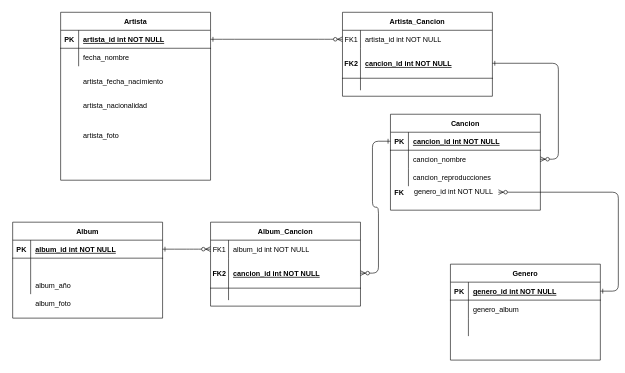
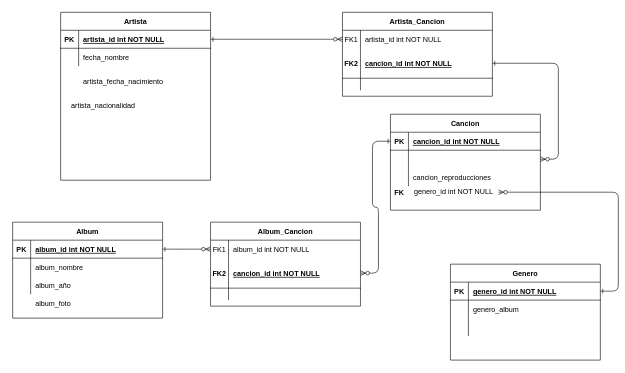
  <mxCell id="0" />
  <mxCell id="1" parent="0" />
  <mxCell id="2" value="" style="edgeStyle=entityRelationEdgeStyle;endArrow=ERzeroToMany;startArrow=ERone;endFill=1;startFill=0;" parent="1" source="25" target="5" edge="1"><mxGeometry width="100" height="100" relative="1" as="geometry"><mxPoint x="540" y="630" as="sourcePoint" /><mxPoint x="640" y="530" as="targetPoint" /></mxGeometry></mxCell>
  <mxCell id="3" value="" style="edgeStyle=entityRelationEdgeStyle;endArrow=ERzeroToMany;startArrow=ERone;endFill=1;startFill=0;" parent="1" source="8" target="18" edge="1"><mxGeometry width="100" height="100" relative="1" as="geometry"><mxPoint x="600" y="90" as="sourcePoint" /><mxPoint x="660" y="115" as="targetPoint" /></mxGeometry></mxCell>
  <mxCell id="4" value="Artista_Cancion" style="shape=table;startSize=30;container=1;collapsible=1;childLayout=tableLayout;fixedRows=1;rowLines=0;fontStyle=1;align=center;resizeLast=1;" parent="1" vertex="1"><mxGeometry x="570" y="20" width="250" height="140" as="geometry" /></mxCell>
  <mxCell id="5" value="" style="shape=partialRectangle;collapsible=0;dropTarget=0;pointerEvents=0;fillColor=none;points=[[0,0.5],[1,0.5]];portConstraint=eastwest;top=0;left=0;right=0;bottom=0;" parent="4" vertex="1"><mxGeometry y="30" width="250" height="30" as="geometry" /></mxCell>
  <mxCell id="6" value="FK1" style="shape=partialRectangle;overflow=hidden;connectable=0;fillColor=none;top=0;left=0;bottom=0;right=0;" parent="5" vertex="1"><mxGeometry width="30" height="30" as="geometry" /></mxCell>
  <mxCell id="7" value="artista_id int NOT NULL" style="shape=partialRectangle;overflow=hidden;connectable=0;fillColor=none;top=0;left=0;bottom=0;right=0;align=left;spacingLeft=6;" parent="5" vertex="1"><mxGeometry x="30" width="220" height="30" as="geometry" /></mxCell>
  <mxCell id="8" value="" style="shape=partialRectangle;collapsible=0;dropTarget=0;pointerEvents=0;fillColor=none;points=[[0,0.5],[1,0.5]];portConstraint=eastwest;top=0;left=0;right=0;bottom=1;" parent="4" vertex="1"><mxGeometry y="60" width="250" height="50" as="geometry" /></mxCell>
  <mxCell id="9" value="FK2" style="shape=partialRectangle;overflow=hidden;connectable=0;fillColor=none;top=0;left=0;bottom=0;right=0;fontStyle=1;" parent="8" vertex="1"><mxGeometry width="30" height="50" as="geometry" /></mxCell>
  <mxCell id="10" value="cancion_id int NOT NULL" style="shape=partialRectangle;overflow=hidden;connectable=0;fillColor=none;top=0;left=0;bottom=0;right=0;align=left;spacingLeft=6;fontStyle=5;" parent="8" vertex="1"><mxGeometry x="30" width="220" height="50" as="geometry" /></mxCell>
  <mxCell id="11" value="" style="shape=partialRectangle;collapsible=0;dropTarget=0;pointerEvents=0;fillColor=none;points=[[0,0.5],[1,0.5]];portConstraint=eastwest;top=0;left=0;right=0;bottom=0;" parent="4" vertex="1"><mxGeometry y="110" width="250" height="20" as="geometry" /></mxCell>
  <mxCell id="12" value="" style="shape=partialRectangle;overflow=hidden;connectable=0;fillColor=none;top=0;left=0;bottom=0;right=0;" parent="11" vertex="1"><mxGeometry width="30" height="20" as="geometry" /></mxCell>
  <mxCell id="13" value="" style="shape=partialRectangle;overflow=hidden;connectable=0;fillColor=none;top=0;left=0;bottom=0;right=0;align=left;spacingLeft=6;" parent="11" vertex="1"><mxGeometry x="30" width="220" height="20" as="geometry" /></mxCell>
  <mxCell id="14" value="Cancion" style="shape=table;startSize=30;container=1;collapsible=1;childLayout=tableLayout;fixedRows=1;rowLines=0;fontStyle=1;align=center;resizeLast=1;" parent="1" vertex="1"><mxGeometry x="650" y="190" width="250" height="160" as="geometry" /></mxCell>
  <mxCell id="15" value="" style="shape=partialRectangle;collapsible=0;dropTarget=0;pointerEvents=0;fillColor=none;points=[[0,0.5],[1,0.5]];portConstraint=eastwest;top=0;left=0;right=0;bottom=1;" parent="14" vertex="1"><mxGeometry y="30" width="250" height="30" as="geometry" /></mxCell>
  <mxCell id="16" value="PK" style="shape=partialRectangle;overflow=hidden;connectable=0;fillColor=none;top=0;left=0;bottom=0;right=0;fontStyle=1;" parent="15" vertex="1"><mxGeometry width="30" height="30" as="geometry" /></mxCell>
  <mxCell id="17" value="cancion_id int NOT NULL " style="shape=partialRectangle;overflow=hidden;connectable=0;fillColor=none;top=0;left=0;bottom=0;right=0;align=left;spacingLeft=6;fontStyle=5;" parent="15" vertex="1"><mxGeometry x="30" width="220" height="30" as="geometry" /></mxCell>
  <mxCell id="18" value="" style="shape=partialRectangle;collapsible=0;dropTarget=0;pointerEvents=0;fillColor=none;points=[[0,0.5],[1,0.5]];portConstraint=eastwest;top=0;left=0;right=0;bottom=0;" parent="14" vertex="1"><mxGeometry y="60" width="250" height="30" as="geometry" /></mxCell>
  <mxCell id="19" value="" style="shape=partialRectangle;overflow=hidden;connectable=0;fillColor=none;top=0;left=0;bottom=0;right=0;" parent="18" vertex="1"><mxGeometry width="30" height="30" as="geometry" /></mxCell>
- <mxCell id="20" value="cancion_nombre " style="shape=partialRectangle;overflow=hidden;connectable=0;fillColor=none;top=0;left=0;bottom=0;right=0;align=left;spacingLeft=6;" parent="18" vertex="1"><mxGeometry x="30" width="220" height="30" as="geometry" /></mxCell>
  <mxCell id="21" value="" style="shape=partialRectangle;collapsible=0;dropTarget=0;pointerEvents=0;fillColor=none;points=[[0,0.5],[1,0.5]];portConstraint=eastwest;top=0;left=0;right=0;bottom=0;" parent="14" vertex="1"><mxGeometry y="90" width="250" height="30" as="geometry" /></mxCell>
  <mxCell id="22" value="" style="shape=partialRectangle;overflow=hidden;connectable=0;fillColor=none;top=0;left=0;bottom=0;right=0;" parent="21" vertex="1"><mxGeometry width="30" height="30" as="geometry" /></mxCell>
  <mxCell id="23" value="cancion_reproducciones" style="shape=partialRectangle;overflow=hidden;connectable=0;fillColor=none;top=0;left=0;bottom=0;right=0;align=left;spacingLeft=6;" parent="21" vertex="1"><mxGeometry x="30" width="220" height="30" as="geometry" /></mxCell>
  <mxCell id="24" value="Artista" style="shape=table;startSize=30;container=1;collapsible=1;childLayout=tableLayout;fixedRows=1;rowLines=0;fontStyle=1;align=center;resizeLast=1;" parent="1" vertex="1"><mxGeometry x="100" y="20" width="250" height="280" as="geometry" /></mxCell>
  <mxCell id="25" value="" style="shape=partialRectangle;collapsible=0;dropTarget=0;pointerEvents=0;fillColor=none;points=[[0,0.5],[1,0.5]];portConstraint=eastwest;top=0;left=0;right=0;bottom=1;" parent="24" vertex="1"><mxGeometry y="30" width="250" height="30" as="geometry" /></mxCell>
  <mxCell id="26" value="PK" style="shape=partialRectangle;overflow=hidden;connectable=0;fillColor=none;top=0;left=0;bottom=0;right=0;fontStyle=1;" parent="25" vertex="1"><mxGeometry width="30" height="30" as="geometry" /></mxCell>
  <mxCell id="27" value="artista_id int NOT NULL" style="shape=partialRectangle;overflow=hidden;connectable=0;fillColor=none;top=0;left=0;bottom=0;right=0;align=left;spacingLeft=6;fontStyle=5;" parent="25" vertex="1"><mxGeometry x="30" width="220" height="30" as="geometry" /></mxCell>
  <mxCell id="28" value="" style="shape=partialRectangle;collapsible=0;dropTarget=0;pointerEvents=0;fillColor=none;points=[[0,0.5],[1,0.5]];portConstraint=eastwest;top=0;left=0;right=0;bottom=0;" parent="24" vertex="1"><mxGeometry y="60" width="250" height="30" as="geometry" /></mxCell>
  <mxCell id="29" value="" style="shape=partialRectangle;overflow=hidden;connectable=0;fillColor=none;top=0;left=0;bottom=0;right=0;" parent="28" vertex="1"><mxGeometry width="30" height="30" as="geometry" /></mxCell>
  <mxCell id="30" value="fecha_nombre" style="shape=partialRectangle;overflow=hidden;connectable=0;fillColor=none;top=0;left=0;bottom=0;right=0;align=left;spacingLeft=6;" parent="28" vertex="1"><mxGeometry x="30" width="220" height="30" as="geometry" /></mxCell>
  <mxCell id="31" value="artista_fecha_nacimiento" style="shape=partialRectangle;overflow=hidden;connectable=0;fillColor=none;top=0;left=0;bottom=0;right=0;align=left;spacingLeft=6;" vertex="1" parent="1"><mxGeometry x="130" y="120" width="220" height="30" as="geometry" /></mxCell>
- <mxCell id="32" value="artista_nacionalidad" style="shape=partialRectangle;overflow=hidden;connectable=0;fillColor=none;top=0;left=0;bottom=0;right=0;align=left;spacingLeft=6;" vertex="1" parent="1"><mxGeometry x="130" y="160" width="220" height="30" as="geometry" /></mxCell>
- <mxCell id="33" value="artista_foto" style="shape=partialRectangle;overflow=hidden;connectable=0;fillColor=none;top=0;left=0;bottom=0;right=0;align=left;spacingLeft=6;" vertex="1" parent="1"><mxGeometry x="130" y="210" width="220" height="30" as="geometry" /></mxCell>
+ <mxCell id="32" value="artista_nacionalidad" style="shape=partialRectangle;overflow=hidden;connectable=0;fillColor=none;top=0;left=0;bottom=0;right=0;align=left;spacingLeft=6;" vertex="1" parent="1"><mxGeometry x="110" y="160" width="220" height="30" as="geometry" /></mxCell>
  <mxCell id="34" value="&amp;nbsp; &amp;nbsp;genero_id int NOT NULL" style="text;html=1;align=center;verticalAlign=middle;resizable=0;points=[];autosize=1;" vertex="1" parent="1"><mxGeometry x="670" y="310" width="160" height="20" as="geometry" /></mxCell>
  <mxCell id="35" value="FK" style="shape=partialRectangle;overflow=hidden;connectable=0;fillColor=none;top=0;left=0;bottom=0;right=0;fontStyle=1;" vertex="1" parent="1"><mxGeometry x="650" y="305" width="30" height="30" as="geometry" /></mxCell>
  <mxCell id="36" value="Genero" style="shape=table;startSize=30;container=1;collapsible=1;childLayout=tableLayout;fixedRows=1;rowLines=0;fontStyle=1;align=center;resizeLast=1;" vertex="1" parent="1"><mxGeometry x="750" y="440" width="250" height="160" as="geometry" /></mxCell>
  <mxCell id="37" value="" style="shape=partialRectangle;collapsible=0;dropTarget=0;pointerEvents=0;fillColor=none;points=[[0,0.5],[1,0.5]];portConstraint=eastwest;top=0;left=0;right=0;bottom=1;" vertex="1" parent="36"><mxGeometry y="30" width="250" height="30" as="geometry" /></mxCell>
  <mxCell id="38" value="PK" style="shape=partialRectangle;overflow=hidden;connectable=0;fillColor=none;top=0;left=0;bottom=0;right=0;fontStyle=1;" vertex="1" parent="37"><mxGeometry width="30" height="30" as="geometry" /></mxCell>
  <mxCell id="39" value="genero_id int NOT NULL " style="shape=partialRectangle;overflow=hidden;connectable=0;fillColor=none;top=0;left=0;bottom=0;right=0;align=left;spacingLeft=6;fontStyle=5;" vertex="1" parent="37"><mxGeometry x="30" width="220" height="30" as="geometry" /></mxCell>
  <mxCell id="40" value="" style="shape=partialRectangle;collapsible=0;dropTarget=0;pointerEvents=0;fillColor=none;points=[[0,0.5],[1,0.5]];portConstraint=eastwest;top=0;left=0;right=0;bottom=0;" vertex="1" parent="36"><mxGeometry y="60" width="250" height="30" as="geometry" /></mxCell>
  <mxCell id="41" value="" style="shape=partialRectangle;overflow=hidden;connectable=0;fillColor=none;top=0;left=0;bottom=0;right=0;" vertex="1" parent="40"><mxGeometry width="30" height="30" as="geometry" /></mxCell>
  <mxCell id="42" value="genero_album " style="shape=partialRectangle;overflow=hidden;connectable=0;fillColor=none;top=0;left=0;bottom=0;right=0;align=left;spacingLeft=6;" vertex="1" parent="40"><mxGeometry x="30" width="220" height="30" as="geometry" /></mxCell>
  <mxCell id="43" value="" style="shape=partialRectangle;collapsible=0;dropTarget=0;pointerEvents=0;fillColor=none;points=[[0,0.5],[1,0.5]];portConstraint=eastwest;top=0;left=0;right=0;bottom=0;" vertex="1" parent="36"><mxGeometry y="90" width="250" height="30" as="geometry" /></mxCell>
  <mxCell id="44" value="" style="shape=partialRectangle;overflow=hidden;connectable=0;fillColor=none;top=0;left=0;bottom=0;right=0;" vertex="1" parent="43"><mxGeometry width="30" height="30" as="geometry" /></mxCell>
  <mxCell id="45" value="" style="shape=partialRectangle;overflow=hidden;connectable=0;fillColor=none;top=0;left=0;bottom=0;right=0;align=left;spacingLeft=6;" vertex="1" parent="43"><mxGeometry x="30" width="220" height="30" as="geometry" /></mxCell>
  <mxCell id="46" value="" style="edgeStyle=entityRelationEdgeStyle;endArrow=ERzeroToMany;startArrow=ERone;endFill=1;startFill=0;" edge="1" parent="1" source="37" target="34"><mxGeometry width="100" height="100" relative="1" as="geometry"><mxPoint x="965" y="310" as="sourcePoint" /><mxPoint x="990" y="470" as="targetPoint" /></mxGeometry></mxCell>
  <mxCell id="47" value="Album" style="shape=table;startSize=30;container=1;collapsible=1;childLayout=tableLayout;fixedRows=1;rowLines=0;fontStyle=1;align=center;resizeLast=1;" vertex="1" parent="1"><mxGeometry x="20" y="370" width="250" height="160" as="geometry" /></mxCell>
  <mxCell id="48" value="" style="shape=partialRectangle;collapsible=0;dropTarget=0;pointerEvents=0;fillColor=none;points=[[0,0.5],[1,0.5]];portConstraint=eastwest;top=0;left=0;right=0;bottom=1;" vertex="1" parent="47"><mxGeometry y="30" width="250" height="30" as="geometry" /></mxCell>
  <mxCell id="49" value="PK" style="shape=partialRectangle;overflow=hidden;connectable=0;fillColor=none;top=0;left=0;bottom=0;right=0;fontStyle=1;" vertex="1" parent="48"><mxGeometry width="30" height="30" as="geometry" /></mxCell>
  <mxCell id="50" value="album_id int NOT NULL " style="shape=partialRectangle;overflow=hidden;connectable=0;fillColor=none;top=0;left=0;bottom=0;right=0;align=left;spacingLeft=6;fontStyle=5;" vertex="1" parent="48"><mxGeometry x="30" width="220" height="30" as="geometry" /></mxCell>
  <mxCell id="51" value="" style="shape=partialRectangle;collapsible=0;dropTarget=0;pointerEvents=0;fillColor=none;points=[[0,0.5],[1,0.5]];portConstraint=eastwest;top=0;left=0;right=0;bottom=0;" vertex="1" parent="47"><mxGeometry y="60" width="250" height="30" as="geometry" /></mxCell>
  <mxCell id="52" value="" style="shape=partialRectangle;overflow=hidden;connectable=0;fillColor=none;top=0;left=0;bottom=0;right=0;" vertex="1" parent="51"><mxGeometry width="30" height="30" as="geometry" /></mxCell>
+ <mxCell id="53" value="album_nombre " style="shape=partialRectangle;overflow=hidden;connectable=0;fillColor=none;top=0;left=0;bottom=0;right=0;align=left;spacingLeft=6;" vertex="1" parent="51"><mxGeometry x="30" width="220" height="30" as="geometry" /></mxCell>
  <mxCell id="54" value="" style="shape=partialRectangle;collapsible=0;dropTarget=0;pointerEvents=0;fillColor=none;points=[[0,0.5],[1,0.5]];portConstraint=eastwest;top=0;left=0;right=0;bottom=0;" vertex="1" parent="47"><mxGeometry y="90" width="250" height="30" as="geometry" /></mxCell>
  <mxCell id="55" value="" style="shape=partialRectangle;overflow=hidden;connectable=0;fillColor=none;top=0;left=0;bottom=0;right=0;" vertex="1" parent="54"><mxGeometry width="30" height="30" as="geometry" /></mxCell>
  <mxCell id="56" value="" style="shape=partialRectangle;overflow=hidden;connectable=0;fillColor=none;top=0;left=0;bottom=0;right=0;align=left;spacingLeft=6;" vertex="1" parent="54"><mxGeometry x="30" width="220" height="30" as="geometry" /></mxCell>
  <mxCell id="57" value="album_año " style="shape=partialRectangle;overflow=hidden;connectable=0;fillColor=none;top=0;left=0;bottom=0;right=0;align=left;spacingLeft=6;" vertex="1" parent="1"><mxGeometry x="50" y="460" width="220" height="30" as="geometry" /></mxCell>
  <mxCell id="58" value="album_foto " style="shape=partialRectangle;overflow=hidden;connectable=0;fillColor=none;top=0;left=0;bottom=0;right=0;align=left;spacingLeft=6;" vertex="1" parent="1"><mxGeometry x="50" y="490" width="220" height="30" as="geometry" /></mxCell>
  <mxCell id="59" value="Album_Cancion" style="shape=table;startSize=30;container=1;collapsible=1;childLayout=tableLayout;fixedRows=1;rowLines=0;fontStyle=1;align=center;resizeLast=1;" vertex="1" parent="1"><mxGeometry x="350" y="370" width="250" height="140" as="geometry" /></mxCell>
  <mxCell id="60" value="" style="shape=partialRectangle;collapsible=0;dropTarget=0;pointerEvents=0;fillColor=none;points=[[0,0.5],[1,0.5]];portConstraint=eastwest;top=0;left=0;right=0;bottom=0;" vertex="1" parent="59"><mxGeometry y="30" width="250" height="30" as="geometry" /></mxCell>
  <mxCell id="61" value="FK1" style="shape=partialRectangle;overflow=hidden;connectable=0;fillColor=none;top=0;left=0;bottom=0;right=0;" vertex="1" parent="60"><mxGeometry width="30" height="30" as="geometry" /></mxCell>
  <mxCell id="62" value="album_id int NOT NULL" style="shape=partialRectangle;overflow=hidden;connectable=0;fillColor=none;top=0;left=0;bottom=0;right=0;align=left;spacingLeft=6;" vertex="1" parent="60"><mxGeometry x="30" width="220" height="30" as="geometry" /></mxCell>
  <mxCell id="63" value="" style="shape=partialRectangle;collapsible=0;dropTarget=0;pointerEvents=0;fillColor=none;points=[[0,0.5],[1,0.5]];portConstraint=eastwest;top=0;left=0;right=0;bottom=1;" vertex="1" parent="59"><mxGeometry y="60" width="250" height="50" as="geometry" /></mxCell>
  <mxCell id="64" value="FK2" style="shape=partialRectangle;overflow=hidden;connectable=0;fillColor=none;top=0;left=0;bottom=0;right=0;fontStyle=1;" vertex="1" parent="63"><mxGeometry width="30" height="50" as="geometry" /></mxCell>
  <mxCell id="65" value="cancion_id int NOT NULL" style="shape=partialRectangle;overflow=hidden;connectable=0;fillColor=none;top=0;left=0;bottom=0;right=0;align=left;spacingLeft=6;fontStyle=5;" vertex="1" parent="63"><mxGeometry x="30" width="220" height="50" as="geometry" /></mxCell>
  <mxCell id="66" value="" style="shape=partialRectangle;collapsible=0;dropTarget=0;pointerEvents=0;fillColor=none;points=[[0,0.5],[1,0.5]];portConstraint=eastwest;top=0;left=0;right=0;bottom=0;" vertex="1" parent="59"><mxGeometry y="110" width="250" height="20" as="geometry" /></mxCell>
  <mxCell id="67" value="" style="shape=partialRectangle;overflow=hidden;connectable=0;fillColor=none;top=0;left=0;bottom=0;right=0;" vertex="1" parent="66"><mxGeometry width="30" height="20" as="geometry" /></mxCell>
  <mxCell id="68" value="" style="shape=partialRectangle;overflow=hidden;connectable=0;fillColor=none;top=0;left=0;bottom=0;right=0;align=left;spacingLeft=6;" vertex="1" parent="66"><mxGeometry x="30" width="220" height="20" as="geometry" /></mxCell>
  <mxCell id="69" value="" style="edgeStyle=entityRelationEdgeStyle;endArrow=ERzeroToMany;startArrow=ERone;endFill=1;startFill=0;exitX=1;exitY=0.5;exitDx=0;exitDy=0;entryX=0;entryY=0.5;entryDx=0;entryDy=0;" edge="1" parent="1" source="48" target="60"><mxGeometry width="100" height="100" relative="1" as="geometry"><mxPoint x="360" y="570" as="sourcePoint" /><mxPoint x="440" y="730" as="targetPoint" /></mxGeometry></mxCell>
  <mxCell id="70" value="" style="edgeStyle=entityRelationEdgeStyle;endArrow=ERzeroToMany;startArrow=ERone;endFill=1;startFill=0;entryX=1;entryY=0.5;entryDx=0;entryDy=0;" edge="1" parent="1" source="15" target="63"><mxGeometry width="100" height="100" relative="1" as="geometry"><mxPoint x="470" y="175" as="sourcePoint" /><mxPoint x="550" y="335" as="targetPoint" /></mxGeometry></mxCell>
